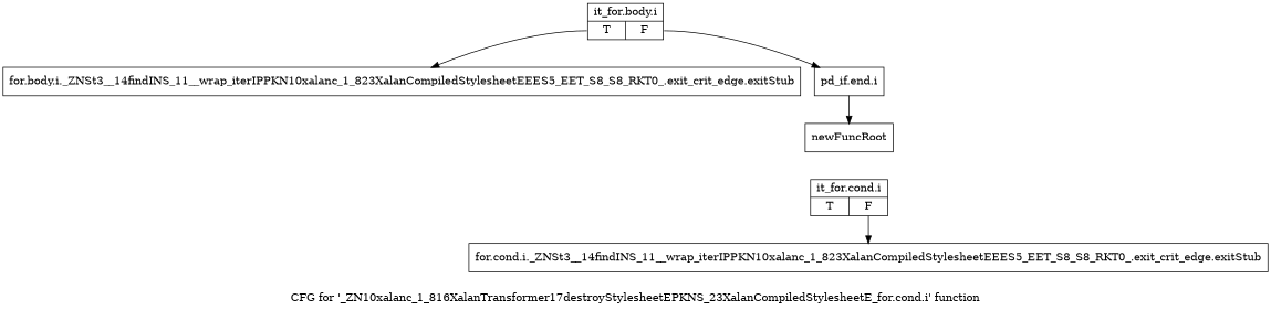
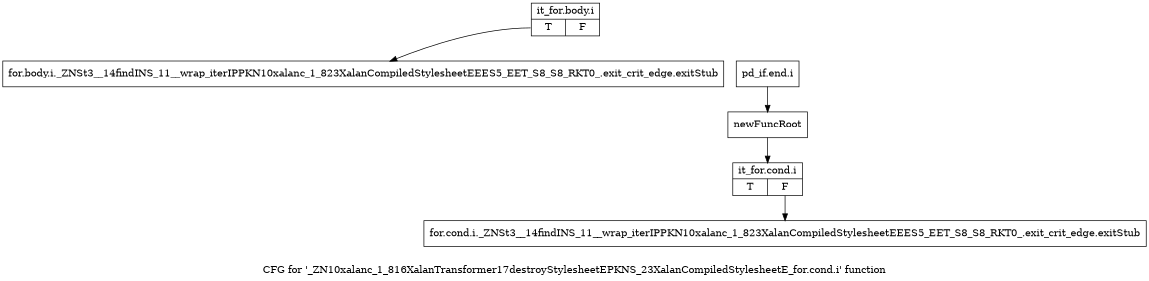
  digraph {
    label="CFG for '_ZN10xalanc_1_816XalanTransformer17destroyStylesheetEPKNS_23XalanCompiledStylesheetE_for.cond.i' function"
    node [shape=record]
    n1 [label="{newFuncRoot}"]
    n2 [label="{it_for.cond.i|{<s0>T|<s1>F}}"]
    n3 [label="{for.cond.i._ZNSt3__14findINS_11__wrap_iterIPPKN10xalanc_1_823XalanCompiledStylesheetEEES5_EET_S8_S8_RKT0_.exit_crit_edge.exitStub}"]
    n4 [label="{it_for.body.i|{<s0>T|<s1>F}}"]
    n5 [label="{for.body.i._ZNSt3__14findINS_11__wrap_iterIPPKN10xalanc_1_823XalanCompiledStylesheetEEES5_EET_S8_S8_RKT0_.exit_crit_edge.exitStub}"]
    n6 [label="{pd_if.end.i}"]
+   n1 -> n2
    n2 -> n3 [tailport=s1]
    n4 -> n5 [tailport=s0]
-   n4 -> n6 [tailport=s1]
    n6 -> n1
  }
